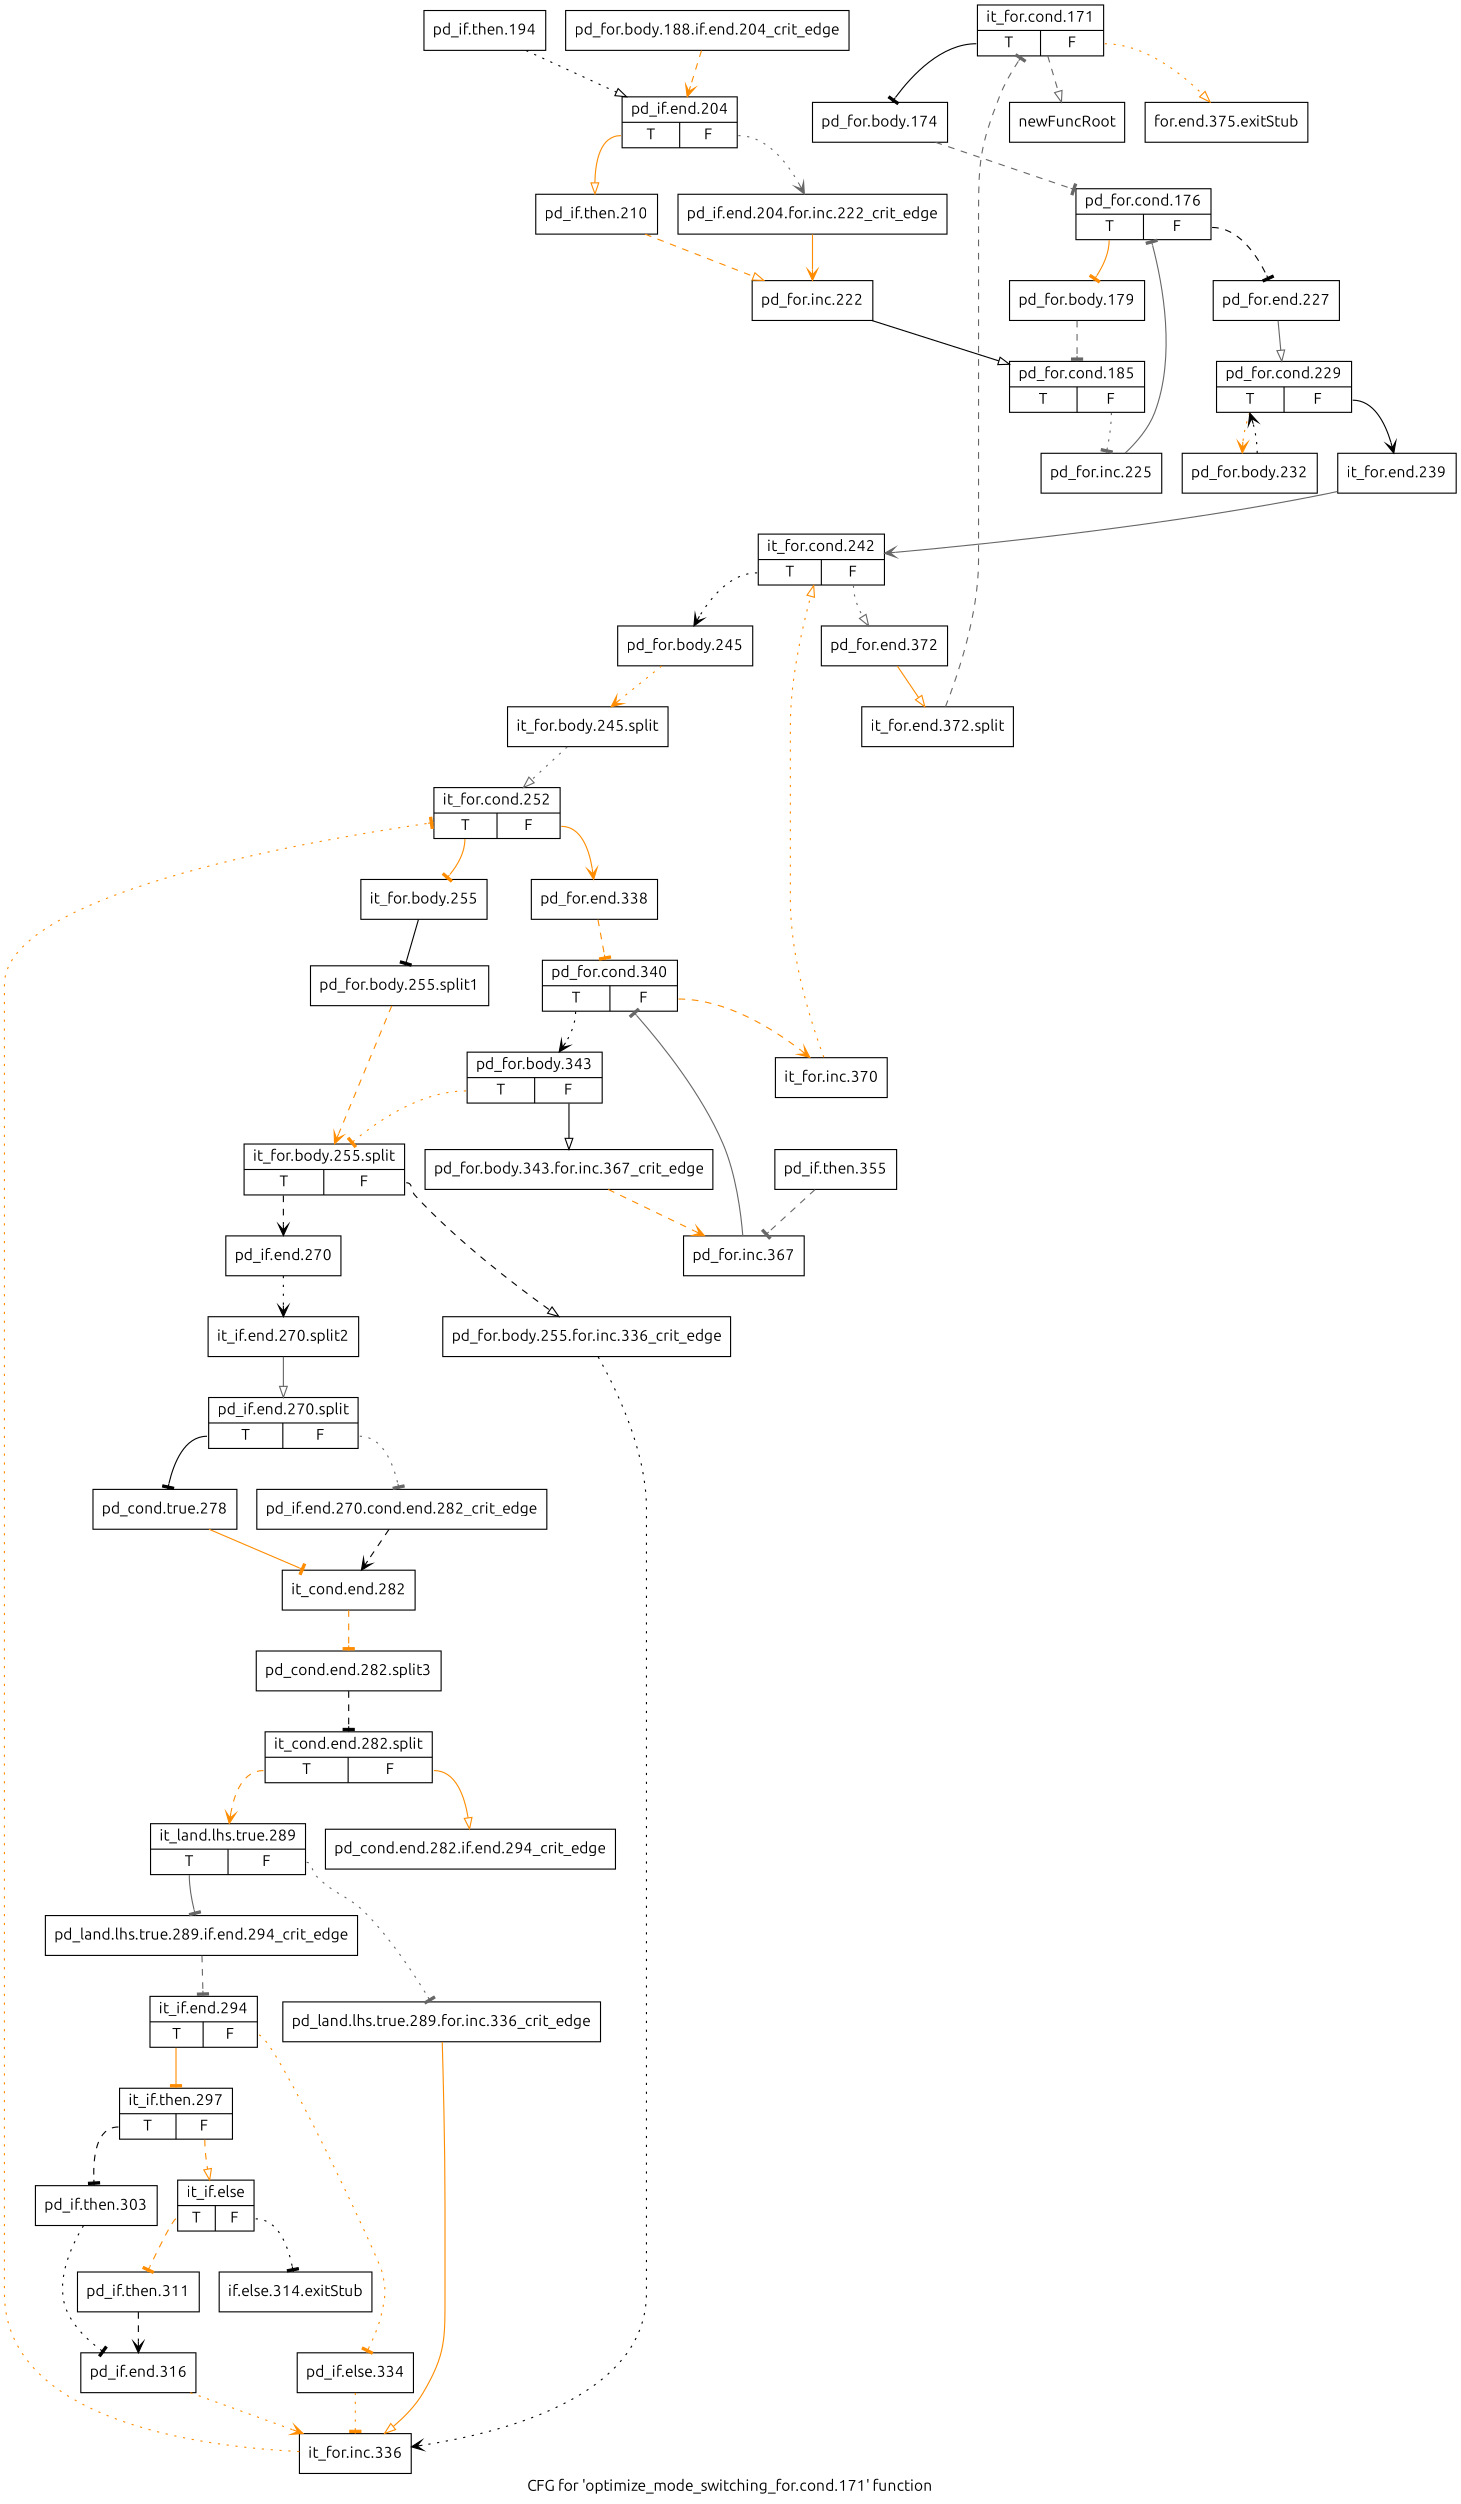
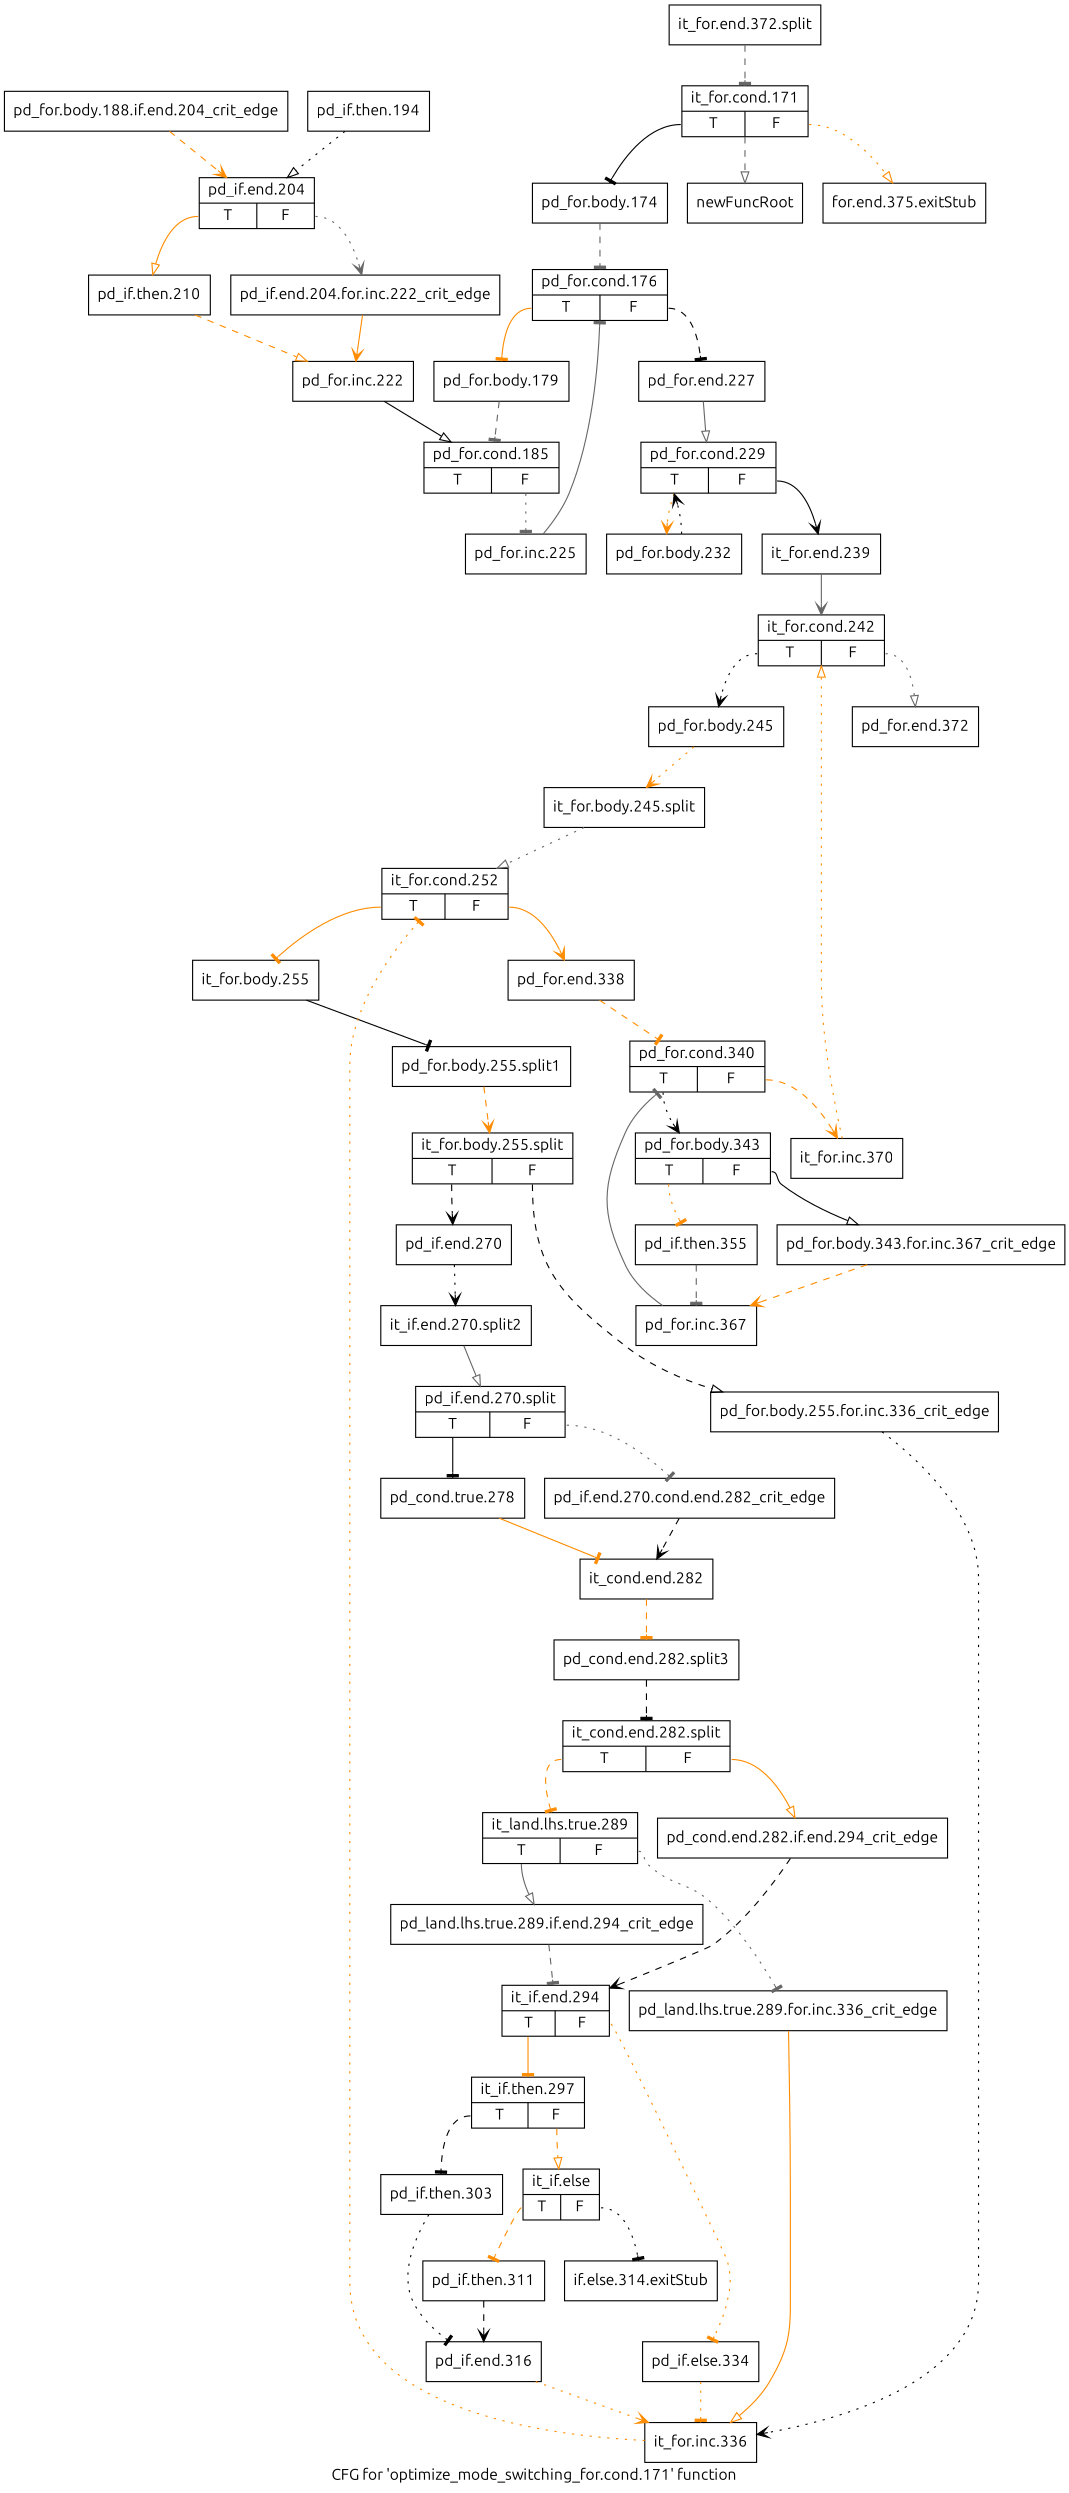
  digraph {
    fontname=Ubuntu
    label="CFG for 'optimize_mode_switching_for.cond.171' function"
    node [fontname=Ubuntu shape=record]
    edge [arrowhead=tee color=darkorange fontname=Ubuntu style=dashed]
    n1 [label="{newFuncRoot}"]
    n2 [label="{it_for.cond.171|{<s0>T|<s1>F}}"]
    n3 [label="{for.end.375.exitStub}"]
    n4 [label="{pd_for.body.174}"]
    n5 [label="{pd_for.cond.176|{<s0>T|<s1>F}}"]
    n6 [label="{if.else.314.exitStub}"]
    n7 [label="{pd_for.body.179}"]
    n8 [label="{pd_for.end.227}"]
    n9 [label="{pd_for.cond.185|{<s0>T|<s1>F}}"]
    n10 [label="{pd_for.cond.229|{<s0>T|<s1>F}}"]
    n11 [label="{pd_for.inc.225}"]
    n12 [label="{pd_for.body.232}"]
    n13 [label="{it_for.end.239}"]
    n14 [label="{it_for.cond.242|{<s0>T|<s1>F}}"]
    n15 [label="{pd_for.body.245}"]
    n16 [label="{pd_for.end.372}"]
    n17 [label="{it_for.body.245.split}"]
    n18 [label="{it_for.end.372.split}"]
    n19 [label="{it_for.cond.252|{<s0>T|<s1>F}}"]
    n20 [label="{it_for.body.255}"]
    n21 [label="{pd_for.end.338}"]
    n22 [label="{pd_for.body.255.split1}"]
    n23 [label="{pd_for.cond.340|{<s0>T|<s1>F}}"]
    n24 [label="{it_for.body.255.split|{<s0>T|<s1>F}}"]
    n25 [label="{pd_for.body.343|{<s0>T|<s1>F}}"]
    n26 [label="{it_for.inc.370}"]
    n27 [label="{pd_if.then.355}"]
    n28 [label="{pd_for.body.343.for.inc.367_crit_edge}"]
    n29 [label="{pd_for.inc.367}"]
    n30 [label="{pd_if.end.270}"]
    n31 [label="{pd_for.body.255.for.inc.336_crit_edge}"]
    n32 [label="{it_if.end.270.split2}"]
    n33 [label="{it_for.inc.336}"]
    n34 [label="{pd_if.end.270.split|{<s0>T|<s1>F}}"]
    n35 [label="{pd_cond.true.278}"]
    n36 [label="{pd_if.end.270.cond.end.282_crit_edge}"]
    n37 [label="{it_cond.end.282}"]
    n38 [label="{pd_cond.end.282.split3}"]
    n39 [label="{it_cond.end.282.split|{<s0>T|<s1>F}}"]
    n40 [label="{it_land.lhs.true.289|{<s0>T|<s1>F}}"]
    n41 [label="{pd_cond.end.282.if.end.294_crit_edge}"]
    n42 [label="{pd_land.lhs.true.289.if.end.294_crit_edge}"]
    n43 [label="{pd_land.lhs.true.289.for.inc.336_crit_edge}"]
    n44 [label="{it_if.end.294|{<s0>T|<s1>F}}"]
    n45 [label="{it_if.then.297|{<s0>T|<s1>F}}"]
    n46 [label="{pd_if.else.334}"]
    n47 [label="{pd_if.then.303}"]
    n48 [label="{it_if.else|{<s0>T|<s1>F}}"]
    n49 [label="{pd_if.end.316}"]
    n50 [label="{pd_if.then.311}"]
    n51 [label="{pd_if.then.194}"]
    n52 [label="{pd_if.end.204|{<s0>T|<s1>F}}"]
    n53 [label="{pd_for.body.188.if.end.204_crit_edge}"]
    n54 [label="{pd_if.then.210}"]
    n55 [label="{pd_if.end.204.for.inc.222_crit_edge}"]
    n56 [label="{pd_for.inc.222}"]
    n2 -> n1 [arrowhead=onormal color=gray40]
    n2 -> n3 [arrowhead=onormal style=dotted tailport=s1]
    n2 -> n4 [color=black style=solid tailport=s0]
    n4 -> n5 [color=gray40]
    n5 -> n7 [style=solid tailport=s0]
    n5 -> n8 [color=black tailport=s1]
    n7 -> n9 [color=gray40]
    n8 -> n10 [arrowhead=onormal color=gray40 style=solid]
    n9 -> n11 [color=gray40 style=dotted tailport=s1]
    n10 -> n12 [arrowhead=vee style=dotted tailport=s0]
    n10 -> n13 [arrowhead=vee color=black style=solid tailport=s1]
    n11 -> n5 [color=gray40 style=solid]
    n12 -> n10 [arrowhead=vee color=black style=dotted]
    n13 -> n14 [arrowhead=vee color=gray40 style=solid]
    n14 -> n15 [arrowhead=vee color=black style=dotted tailport=s0]
    n14 -> n16 [arrowhead=onormal color=gray40 style=dotted tailport=s1]
    n15 -> n17 [arrowhead=vee style=dotted]
-   n16 -> n18 [arrowhead=onormal style=solid]
    n17 -> n19 [arrowhead=onormal color=gray40 style=dotted]
    n18 -> n2 [color=gray40]
    n19 -> n20 [style=solid tailport=s0]
    n19 -> n21 [arrowhead=vee style=solid tailport=s1]
    n20 -> n22 [color=black style=solid]
    n21 -> n23
    n22 -> n24 [arrowhead=vee]
    n23 -> n25 [arrowhead=vee color=black style=dotted tailport=s0]
    n23 -> n26 [arrowhead=vee tailport=s1]
    n24 -> n30 [arrowhead=vee color=black tailport=s0]
    n24 -> n31 [arrowhead=onormal color=black tailport=s1]
-   n25 -> n24 [style=dotted tailport=s0]
+   n25 -> n27 [style=dotted tailport=s0]
    n25 -> n28 [arrowhead=onormal color=black style=solid tailport=s1]
    n26 -> n14 [arrowhead=onormal style=dotted]
    n27 -> n29 [color=gray40]
    n28 -> n29 [arrowhead=vee]
    n29 -> n23 [color=gray40 style=solid]
    n30 -> n32 [arrowhead=vee color=black style=dotted]
    n31 -> n33 [arrowhead=vee color=black style=dotted]
    n32 -> n34 [arrowhead=onormal color=gray40 style=solid]
    n33 -> n19 [style=dotted]
    n34 -> n35 [color=black style=solid tailport=s0]
    n34 -> n36 [color=gray40 style=dotted tailport=s1]
    n35 -> n37 [style=solid]
    n36 -> n37 [arrowhead=vee color=black]
    n37 -> n38
    n38 -> n39 [color=black]
-   n39 -> n40 [arrowhead=vee tailport=s0]
+   n39 -> n40 [tailport=s0]
    n39 -> n41 [arrowhead=onormal style=solid tailport=s1]
-   n40 -> n42 [color=gray40 style=solid tailport=s0]
+   n40 -> n42 [arrowhead=onormal color=gray40 style=solid tailport=s0]
    n40 -> n43 [color=gray40 style=dotted tailport=s1]
+   n41 -> n44 [arrowhead=vee color=black]
    n42 -> n44 [color=gray40]
    n43 -> n33 [arrowhead=onormal style=solid]
    n44 -> n45 [style=solid tailport=s0]
    n44 -> n46 [style=dotted tailport=s1]
    n45 -> n47 [color=black tailport=s0]
    n45 -> n48 [arrowhead=onormal tailport=s1]
    n46 -> n33 [style=dotted]
    n47 -> n49 [color=black style=dotted]
    n48 -> n6 [color=black style=dotted tailport=s1]
    n48 -> n50 [tailport=s0]
    n49 -> n33 [arrowhead=vee style=dotted]
    n50 -> n49 [arrowhead=vee color=black]
    n51 -> n52 [arrowhead=onormal color=black style=dotted]
    n52 -> n54 [arrowhead=onormal style=solid tailport=s0]
    n52 -> n55 [arrowhead=vee color=gray40 style=dotted tailport=s1]
    n53 -> n52 [arrowhead=vee]
    n54 -> n56 [arrowhead=onormal]
    n55 -> n56 [arrowhead=vee style=solid]
    n56 -> n9 [arrowhead=onormal color=black style=solid]
  }
